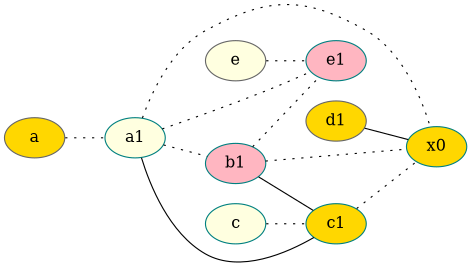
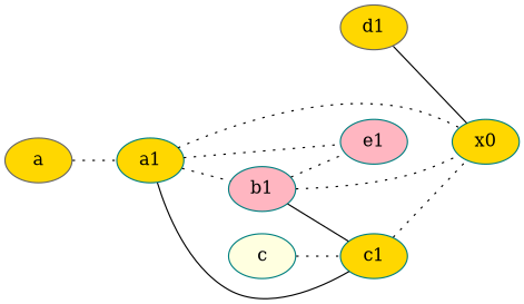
  graph {
    rankdir=LR
    node [color=teal fillcolor=gold labelfontsize=50 style=filled]
    edge [style=dotted]
-   a1 [fillcolor=lightyellow]
+   a1
    e1 [fillcolor=lightpink]
    x0
    b1 [fillcolor=lightpink]
    c1
    c [fillcolor=lightyellow]
    d1 [color=gray40]
    a [color=gray40]
-   e [color=gray40 fillcolor=lightyellow]
    a1 -- e1
    a1 -- x0
    a1 -- b1
    a1 -- c1 [style=solid]
    b1 -- e1
    b1 -- x0
    b1 -- c1 [style=solid]
    c1 -- x0
    c -- c1
    d1 -- x0 [style=solid]
    a -- a1
-   e -- e1
  }
